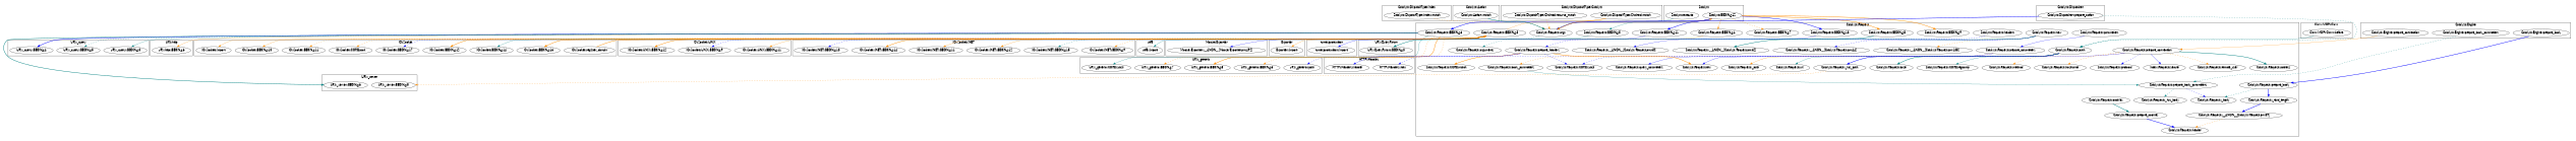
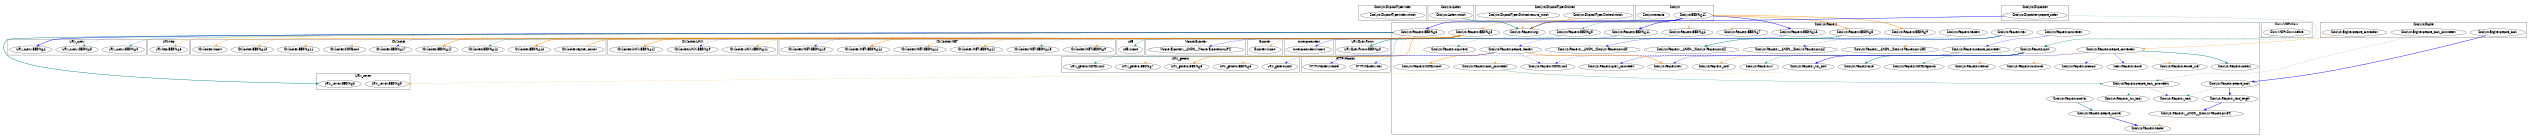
  digraph {
    fontname=Lato
    node [fontname=Lato]
    edge [color=darkorange fontname=Lato style=dashed]
    "Catalyst::execute"
    "Catalyst::BEGIN@12"
    "Catalyst::Dispatcher::prepare_action"
    "URI::_query::BEGIN@3"
    "URI::_query::BEGIN@5"
    "URI::_query::BEGIN@4"
    "Catalyst::DispatchType::Index::match"
    "Catalyst::Request::method"
    "Catalyst::Request::prepare_parameters"
    "Catalyst::Request::_has_path"
    "Catalyst::Request::path"
    "Catalyst::Request::new"
    "Catalyst::Request::BEGIN@6"
    "Catalyst::Request::BEGIN@3"
    "Catalyst::Request::headers"
    "Catalyst::Request::BEGIN@5"
    "Catalyst::Request::hostname"
    "Catalyst::Request::prepare_cookies"
    "Catalyst::Request::protocol"
    "Catalyst::Request::__ANON__[Catalyst/Request.pm:44]"
    "Catalyst::Request::base"
    "Catalyst::Request::__ANON__[Catalyst/Request.pm:39]"
    "Catalyst::Request::prepare_body"
    "Catalyst::Request::parameters"
    "Catalyst::Request::__ANON__[Catalyst/Request.pm:138]"
    "Catalyst::Request::CORE:regcomp"
    "Catalyst::Request::BEGIN@9"
    n28 [label="Index::Request::secure"]
    "Catalyst::Request::args"
    "Catalyst::Request::CORE:match"
    "Catalyst::Request::body_parameters"
    "Catalyst::Request::query_parameters"
    "Catalyst::Request::_path"
    "Catalyst::Request::_read_length"
    "Catalyst::Request::BEGIN@11"
    "Catalyst::Request::_body"
    "Catalyst::Request::_has_body"
    "Catalyst::Request::prepare_headers"
    "Catalyst::Request::__ANON__[Catalyst/Request.pm:60]"
    "Catalyst::Request::BEGIN@4"
    "Catalyst::Request::uri"
    "Catalyst::Request::env"
    "Catalyst::Request::BEGIN@13"
    "Catalyst::Request::remote_user"
    "Catalyst::Request::CORE:subst"
    "Catalyst::Request::prepare_connection"
    "Catalyst::Request::BEGIN@7"
    "Catalyst::Request::__ANON__[Catalyst/Request.pm:62]"
    "Catalyst::Request::cookies"
    "Catalyst::Request::header"
    "Catalyst::Request::prepare_body_parameters"
    "Catalyst::Request::arguments"
    "Catalyst::Request::BEGIN@8"
    "Catalyst::Request::address"
    "HTTP::Headers::new"
    "HTTP::Headers::header"
    "IO::Socket::BEGIN@12"
    "IO::Socket::BEGIN@17"
    "IO::Socket::CORE:pack"
    "IO::Socket::BEGIN@11"
    "IO::Socket::BEGIN@13"
    "IO::Socket::import"
    "IO::Socket::register_domain"
    "IO::Socket::BEGIN@16"
    "IO::Socket::BEGIN@14"
    "Catalyst::Action::match"
    "utf8::import"
    "IO::Socket::UNIX::BEGIN@11"
    "IO::Socket::UNIX::BEGIN@9"
    "IO::Socket::UNIX::BEGIN@12"
    "namespace::clean::import"
    "Class::MOP::Class:::before"
    "Catalyst::DispatchType::Chained::recurse_match"
    "Catalyst::DispatchType::Chained::match"
    "URI::http::BEGIN@6"
    "URI::_generic::BEGIN@8"
    "URI::_generic::BEGIN@6"
    "URI::_generic::path"
    "URI::_generic::CORE:subst"
    "URI::_generic::BEGIN@7"
    "URI::_server::BEGIN@6"
    "URI::_server::BEGIN@5"
    "Catalyst::Engine::prepare_connection"
    "Catalyst::Engine::prepare_body"
    "Catalyst::Engine::prepare_body_parameters"
    "URI::QueryParam::BEGIN@3"
    "Exporter::import"
    "IO::Socket::INET::BEGIN@11"
    "IO::Socket::INET::BEGIN@14"
    "IO::Socket::INET::BEGIN@13"
    "IO::Socket::INET::BEGIN@9"
    "IO::Socket::INET::BEGIN@15"
    "IO::Socket::INET::BEGIN@12"
    "Moose::Exporter::__ANON__[Moose/Exporter.pm:492]"
    subgraph cluster_1 {
      label=Catalyst
      "Catalyst::execute"
      "Catalyst::BEGIN@12"
    }
    subgraph cluster_2 {
      label="Catalyst::Dispatcher"
      "Catalyst::Dispatcher::prepare_action"
    }
    subgraph cluster_3 {
      label="URI::_query"
      "URI::_query::BEGIN@3"
      "URI::_query::BEGIN@5"
      "URI::_query::BEGIN@4"
    }
    subgraph cluster_4 {
      label="Catalyst::DispatchType::Index"
      "Catalyst::DispatchType::Index::match"
    }
    subgraph cluster_5 {
      label="Catalyst::Request"
      "Catalyst::Request::method"
      "Catalyst::Request::prepare_parameters"
      "Catalyst::Request::_has_path"
      "Catalyst::Request::path"
      "Catalyst::Request::new"
      "Catalyst::Request::BEGIN@6"
      "Catalyst::Request::BEGIN@3"
      "Catalyst::Request::headers"
      "Catalyst::Request::BEGIN@5"
      "Catalyst::Request::hostname"
      "Catalyst::Request::prepare_cookies"
      "Catalyst::Request::protocol"
      "Catalyst::Request::__ANON__[Catalyst/Request.pm:44]"
      "Catalyst::Request::base"
      "Catalyst::Request::__ANON__[Catalyst/Request.pm:39]"
      "Catalyst::Request::prepare_body"
      "Catalyst::Request::parameters"
      "Catalyst::Request::__ANON__[Catalyst/Request.pm:138]"
      "Catalyst::Request::CORE:regcomp"
      "Catalyst::Request::BEGIN@9"
      n28
      "Catalyst::Request::args"
      "Catalyst::Request::CORE:match"
      "Catalyst::Request::body_parameters"
      "Catalyst::Request::query_parameters"
      "Catalyst::Request::_path"
      "Catalyst::Request::_read_length"
      "Catalyst::Request::BEGIN@11"
      "Catalyst::Request::_body"
      "Catalyst::Request::_has_body"
      "Catalyst::Request::prepare_headers"
      "Catalyst::Request::__ANON__[Catalyst/Request.pm:60]"
      "Catalyst::Request::BEGIN@4"
      "Catalyst::Request::uri"
      "Catalyst::Request::env"
      "Catalyst::Request::BEGIN@13"
      "Catalyst::Request::remote_user"
      "Catalyst::Request::CORE:subst"
      "Catalyst::Request::prepare_connection"
      "Catalyst::Request::BEGIN@7"
      "Catalyst::Request::__ANON__[Catalyst/Request.pm:62]"
      "Catalyst::Request::cookies"
      "Catalyst::Request::header"
      "Catalyst::Request::prepare_body_parameters"
      "Catalyst::Request::arguments"
      "Catalyst::Request::BEGIN@8"
      "Catalyst::Request::address"
    }
    subgraph cluster_6 {
      label="HTTP::Headers"
      "HTTP::Headers::new"
      "HTTP::Headers::header"
    }
    subgraph cluster_7 {
      label="IO::Socket"
      "IO::Socket::BEGIN@12"
      "IO::Socket::BEGIN@17"
      "IO::Socket::CORE:pack"
      "IO::Socket::BEGIN@11"
      "IO::Socket::BEGIN@13"
      "IO::Socket::import"
      "IO::Socket::register_domain"
      "IO::Socket::BEGIN@16"
      "IO::Socket::BEGIN@14"
    }
    subgraph cluster_8 {
      label="Catalyst::Action"
      "Catalyst::Action::match"
    }
    subgraph cluster_9 {
      label=utf8
      "utf8::import"
    }
    subgraph cluster_10 {
      label="IO::Socket::UNIX"
      "IO::Socket::UNIX::BEGIN@11"
      "IO::Socket::UNIX::BEGIN@9"
      "IO::Socket::UNIX::BEGIN@12"
    }
    subgraph cluster_11 {
      label="namespace::clean"
      "namespace::clean::import"
    }
    subgraph cluster_12 {
      label="Class::MOP::Class:"
      "Class::MOP::Class:::before"
    }
    subgraph cluster_13 {
-     label="Catalyst::DispatchType::Catalyst"
+     label="Catalyst::DispatchType::Chained"
      "Catalyst::DispatchType::Chained::recurse_match"
      "Catalyst::DispatchType::Chained::match"
    }
    subgraph cluster_14 {
      label="URI::http"
      "URI::http::BEGIN@6"
    }
    subgraph cluster_15 {
      label="URI::_generic"
      "URI::_generic::BEGIN@8"
      "URI::_generic::BEGIN@6"
      "URI::_generic::path"
      "URI::_generic::CORE:subst"
      "URI::_generic::BEGIN@7"
    }
    subgraph cluster_16 {
      label="URI::_server"
      "URI::_server::BEGIN@6"
      "URI::_server::BEGIN@5"
    }
    subgraph cluster_17 {
      label="Catalyst::Engine"
      "Catalyst::Engine::prepare_connection"
      "Catalyst::Engine::prepare_body"
      "Catalyst::Engine::prepare_body_parameters"
    }
    subgraph cluster_18 {
      label="URI::QueryParam"
      "URI::QueryParam::BEGIN@3"
    }
    subgraph cluster_19 {
      label=Exporter
      "Exporter::import"
    }
    subgraph cluster_20 {
      label="IO::Socket::INET"
      "IO::Socket::INET::BEGIN@11"
      "IO::Socket::INET::BEGIN@14"
      "IO::Socket::INET::BEGIN@13"
      "IO::Socket::INET::BEGIN@9"
      "IO::Socket::INET::BEGIN@15"
      "IO::Socket::INET::BEGIN@12"
    }
    subgraph cluster_21 {
      label="Moose::Exporter"
      "Moose::Exporter::__ANON__[Moose/Exporter.pm:492]"
    }
    "Catalyst::execute" -> "Catalyst::Request::args" [color=teal style=solid]
    "Catalyst::BEGIN@12" -> "Catalyst::Request::BEGIN@6" [color=blue style=bold]
-   "Catalyst::Request::BEGIN@3" -> "Catalyst::BEGIN@12" [style=solid]
+   "Catalyst::BEGIN@12" -> "Catalyst::Request::BEGIN@3" [style=solid]
    "Catalyst::BEGIN@12" -> "Catalyst::Request::BEGIN@5" [color=teal style=solid]
    "Catalyst::BEGIN@12" -> "Catalyst::Request::BEGIN@9" [style=bold]
    "Catalyst::BEGIN@12" -> "Catalyst::Request::BEGIN@11" [color=blue style=bold]
    "Catalyst::BEGIN@12" -> "Catalyst::Request::BEGIN@4" [style=solid]
    "Catalyst::BEGIN@12" -> "Catalyst::Request::BEGIN@13" [color=blue style=bold]
    "Catalyst::BEGIN@12" -> "Catalyst::Request::BEGIN@7"
    "Catalyst::BEGIN@12" -> "Catalyst::Request::BEGIN@8" [style=bold]
    "Catalyst::Dispatcher::prepare_action" -> "Catalyst::Request::path" [color=teal]
    "Catalyst::Dispatcher::prepare_action" -> "Catalyst::Request::args" [color=blue style=bold]
    "Catalyst::DispatchType::Index::match" -> "Catalyst::Request::args"
    "Catalyst::Request::prepare_parameters" -> "Catalyst::Request::body_parameters"
    "Catalyst::Request::prepare_parameters" -> "Catalyst::Request::query_parameters" [color=blue style=solid]
    "Catalyst::Request::_has_path" -> "URI::_server::BEGIN@5"
    "Catalyst::Request::path" -> "Catalyst::Request::_has_path" [color=blue style=bold]
    "Catalyst::Request::path" -> "Catalyst::Request::base" [color=teal style=bold]
    "Catalyst::Request::path" -> "Catalyst::Request::CORE:regcomp" [color=teal style=solid]
    "Catalyst::Request::path" -> "Catalyst::Request::_path" [style=solid]
    "Catalyst::Request::path" -> "Catalyst::Request::uri" [color=teal style=solid]
    "Catalyst::Request::path" -> "Catalyst::Request::CORE:subst" [color=blue]
    "Catalyst::Request::path" -> "URI::_generic::path" [color=blue]
    "Catalyst::Request::new" -> "Catalyst::Request::__ANON__[Catalyst/Request.pm:44]" [color=blue]
    "Catalyst::Request::new" -> "Catalyst::Request::__ANON__[Catalyst/Request.pm:138]"
    "Catalyst::Request::new" -> "Catalyst::Request::__ANON__[Catalyst/Request.pm:60]" [color=blue style=solid]
    "Catalyst::Request::new" -> "Catalyst::Request::__ANON__[Catalyst/Request.pm:62]" [color=teal style=bold]
    "Catalyst::Request::BEGIN@6" -> "URI::_query::BEGIN@3" [color=teal style=solid]
    "Catalyst::Request::BEGIN@6" -> "URI::_query::BEGIN@5" [color=teal]
    "Catalyst::Request::BEGIN@6" -> "URI::_query::BEGIN@4" [color=blue style=bold]
    "Catalyst::Request::BEGIN@6" -> "URI::http::BEGIN@6" [style=solid]
    "Catalyst::Request::BEGIN@6" -> "URI::_generic::BEGIN@8" [style=bold]
    "Catalyst::Request::BEGIN@6" -> "URI::_generic::BEGIN@6"
    "Catalyst::Request::BEGIN@6" -> "URI::_generic::CORE:subst" [color=teal style=solid]
    "Catalyst::Request::BEGIN@6" -> "URI::_generic::BEGIN@7"
    "Catalyst::Request::BEGIN@6" -> "URI::_server::BEGIN@6" [color=teal style=bold]
    "Catalyst::Request::BEGIN@3" -> "IO::Socket::BEGIN@12" [style=bold]
    "Catalyst::Request::BEGIN@3" -> "IO::Socket::BEGIN@17" [color=blue]
    "Catalyst::Request::BEGIN@3" -> "IO::Socket::CORE:pack"
    "Catalyst::Request::BEGIN@3" -> "IO::Socket::BEGIN@11"
    "Catalyst::Request::BEGIN@3" -> "IO::Socket::BEGIN@13" [style=solid]
    "Catalyst::Request::BEGIN@3" -> "IO::Socket::import" [style=solid]
    "Catalyst::Request::BEGIN@3" -> "IO::Socket::BEGIN@16" [style=bold]
    "Catalyst::Request::BEGIN@3" -> "IO::Socket::BEGIN@14" [color=teal style=solid]
    "Catalyst::Request::BEGIN@3" -> "IO::Socket::UNIX::BEGIN@11" [style=solid]
    "Catalyst::Request::BEGIN@3" -> "IO::Socket::UNIX::BEGIN@9" [color=blue]
    "Catalyst::Request::BEGIN@3" -> "IO::Socket::UNIX::BEGIN@12" [style=bold]
    "Catalyst::Request::BEGIN@3" -> "IO::Socket::INET::BEGIN@11" [style=solid]
    "Catalyst::Request::BEGIN@3" -> "IO::Socket::INET::BEGIN@14" [style=bold]
    "Catalyst::Request::BEGIN@3" -> "IO::Socket::INET::BEGIN@13" [color=blue]
    "Catalyst::Request::BEGIN@3" -> "IO::Socket::INET::BEGIN@9"
    "Catalyst::Request::BEGIN@3" -> "IO::Socket::INET::BEGIN@15" [color=teal]
    "Catalyst::Request::BEGIN@3" -> "IO::Socket::INET::BEGIN@12" [style=solid]
    "Catalyst::Request::headers" -> "Catalyst::Request::prepare_headers" [color=blue]
    "Catalyst::Request::BEGIN@5" -> "utf8::import" [color=teal style=solid]
    "Catalyst::Request::prepare_cookies" -> "Catalyst::Request::header" [color=blue style=bold]
    "Catalyst::Request::__ANON__[Catalyst/Request.pm:39]" -> "Catalyst::Request::header"
    "Catalyst::Request::prepare_body" -> "Catalyst::Request::_read_length" [color=blue style=bold]
    "Catalyst::Request::prepare_body" -> "Catalyst::Request::_body" [color=teal]
    "Catalyst::Request::parameters" -> "Catalyst::Request::prepare_parameters" [color=blue style=solid]
    "Catalyst::Request::args" -> "Catalyst::Request::arguments" [color=teal]
    "Catalyst::Request::body_parameters" -> "Catalyst::Request::prepare_body_parameters" [color=teal style=solid]
    "Catalyst::Request::_read_length" -> "Catalyst::Request::__ANON__[Catalyst/Request.pm:39]" [color=blue style=bold]
    "Catalyst::Request::BEGIN@11" -> "Moose::Exporter::__ANON__[Moose/Exporter.pm:492]" [color=blue style=solid]
    "Catalyst::Request::prepare_headers" -> "Catalyst::Request::CORE:match" [style=bold]
    "Catalyst::Request::prepare_headers" -> "Catalyst::Request::env" [style=bold]
    "Catalyst::Request::prepare_headers" -> "Catalyst::Request::CORE:subst" [color=blue]
    "Catalyst::Request::prepare_headers" -> "HTTP::Headers::new" [color=blue]
    "Catalyst::Request::prepare_headers" -> "HTTP::Headers::header" [color=blue style=solid]
    "Catalyst::Request::BEGIN@4" -> "Exporter::import" [style=solid]
    "Catalyst::Request::BEGIN@13" -> "namespace::clean::import" [color=blue style=solid]
    "Catalyst::Request::prepare_connection" -> "Catalyst::Request::method"
    "Catalyst::Request::prepare_connection" -> "Catalyst::Request::hostname"
    "Catalyst::Request::prepare_connection" -> "Catalyst::Request::protocol" [color=blue]
    "Catalyst::Request::prepare_connection" -> n28 [color=blue style=solid]
    "Catalyst::Request::prepare_connection" -> "Catalyst::Request::env" [color=blue style=solid]
    "Catalyst::Request::prepare_connection" -> "Catalyst::Request::remote_user"
    "Catalyst::Request::prepare_connection" -> "Catalyst::Request::address" [color=teal style=bold]
    "Catalyst::Request::cookies" -> "Catalyst::Request::prepare_cookies" [color=teal style=bold]
    "Catalyst::Request::prepare_body_parameters" -> "Catalyst::Request::_body" [color=blue]
    "Catalyst::Request::prepare_body_parameters" -> "Catalyst::Request::_has_body" [color=teal]
    "Catalyst::Request::BEGIN@8" -> "URI::QueryParam::BEGIN@3" [color=teal style=bold]
    "IO::Socket::register_domain" -> "Catalyst::Request::BEGIN@3" [style=bold]
    "Catalyst::Action::match" -> "Catalyst::Request::args" [color=teal style=bold]
    "Class::MOP::Class:::before" -> "Catalyst::Request::path" [color=teal style=solid]
    "Catalyst::DispatchType::Chained::recurse_match" -> "Catalyst::Request::args"
    "Catalyst::DispatchType::Chained::match" -> "Catalyst::Request::args" [style=bold]
    "Catalyst::Engine::prepare_connection" -> "Catalyst::Request::prepare_connection" [style=solid]
    "Catalyst::Engine::prepare_body" -> "Catalyst::Request::prepare_body" [color=blue style=bold]
    "Catalyst::Engine::prepare_body_parameters" -> "Catalyst::Request::prepare_body_parameters" [color=teal]
  }
